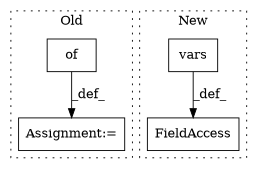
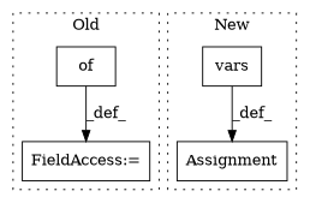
  digraph {
    node [a=32 shape=box]
    n1 [l=4 label=of s=2609]
-   n2 [a=7 l=1 label="Assignment:=" s=2604]
+   n2 [a=7 l=1 label="FieldAccess:=" s=2604]
    n3 [l="5,1" label=vars s="2783,2792"]
-   n4 [a=22 l=16 label=FieldAccess s=2663]
+   n4 [a=22 l=16 label=Assignment s=2663]
    subgraph cluster_1 {
      label=Old
      style=dotted
      n1
      n2
    }
    subgraph cluster_2 {
      label=New
      style=dotted
      n3
      n4
    }
    n1 -> n2 [label=_def_]
    n3 -> n4 [label=_def_]
  }
